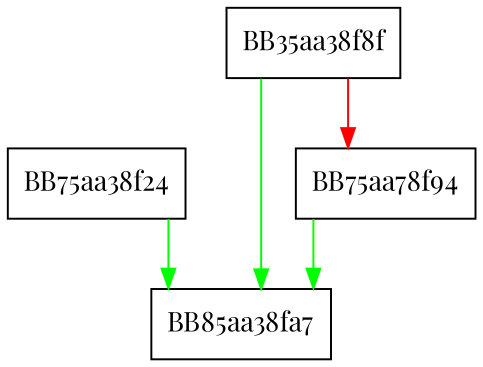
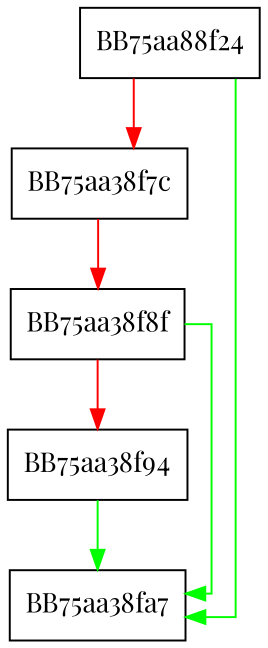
  digraph {
    fontname="Playfair Display"
    splines=ortho
    node [fontname="Playfair Display" shape=box]
    edge [color=red fontname="Playfair Display"]
-   BB75aa38f24
-   BB75aa38fa7 [label=BB85aa38fa7]
-   BB75aa38f8f [label=BB35aa38f8f]
-   BB75aa38f94 [label=BB75aa78f94]
+   BB75aa38f24 [label=BB75aa88f24]
+   BB75aa38f7c
+   BB75aa38fa7
+   BB75aa38f8f
+   BB75aa38f94
+   BB75aa38f24 -> BB75aa38f7c
    BB75aa38f24 -> BB75aa38fa7 [color=green]
+   BB75aa38f7c -> BB75aa38f8f
    BB75aa38f8f -> BB75aa38fa7 [color=green]
    BB75aa38f8f -> BB75aa38f94
    BB75aa38f94 -> BB75aa38fa7 [color=green]
  }
